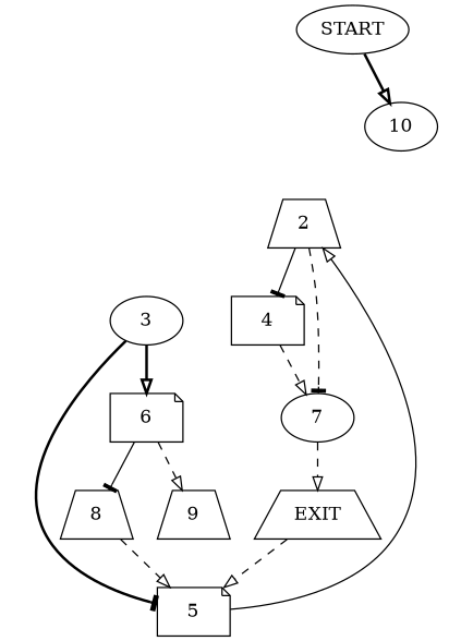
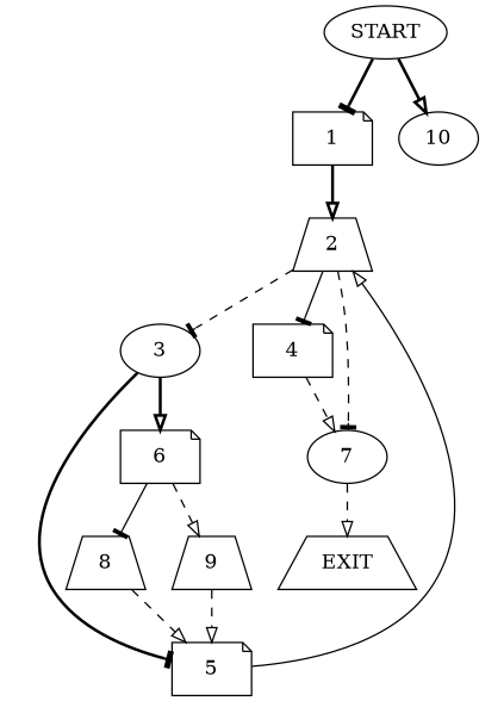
  digraph {
    node [shape=ellipse]
    edge [arrowhead=onormal style=dashed]
    n1 [label=START]
+   1 [shape=note]
    10
    2 [shape=trapezium]
    3
    4 [shape=note]
    7
    5 [shape=note]
    6 [shape=note]
    8 [shape=trapezium]
    9 [shape=trapezium]
    n12 [label=EXIT shape=trapezium]
+   n1 -> 1 [arrowhead=tee style=bold]
    n1 -> 10 [style=bold]
+   1 -> 2 [style=bold]
+   2 -> 3 [arrowhead=tee]
    2 -> 4 [arrowhead=tee style=solid]
    2 -> 7 [arrowhead=tee]
    3 -> 5 [arrowhead=tee style=bold]
    3 -> 6 [style=bold]
    4 -> 7
    7 -> n12
    5 -> 2 [style=solid]
    6 -> 8 [arrowhead=tee style=solid]
    6 -> 9
    8 -> 5
-   n12 -> 5
+   9 -> 5
  }
